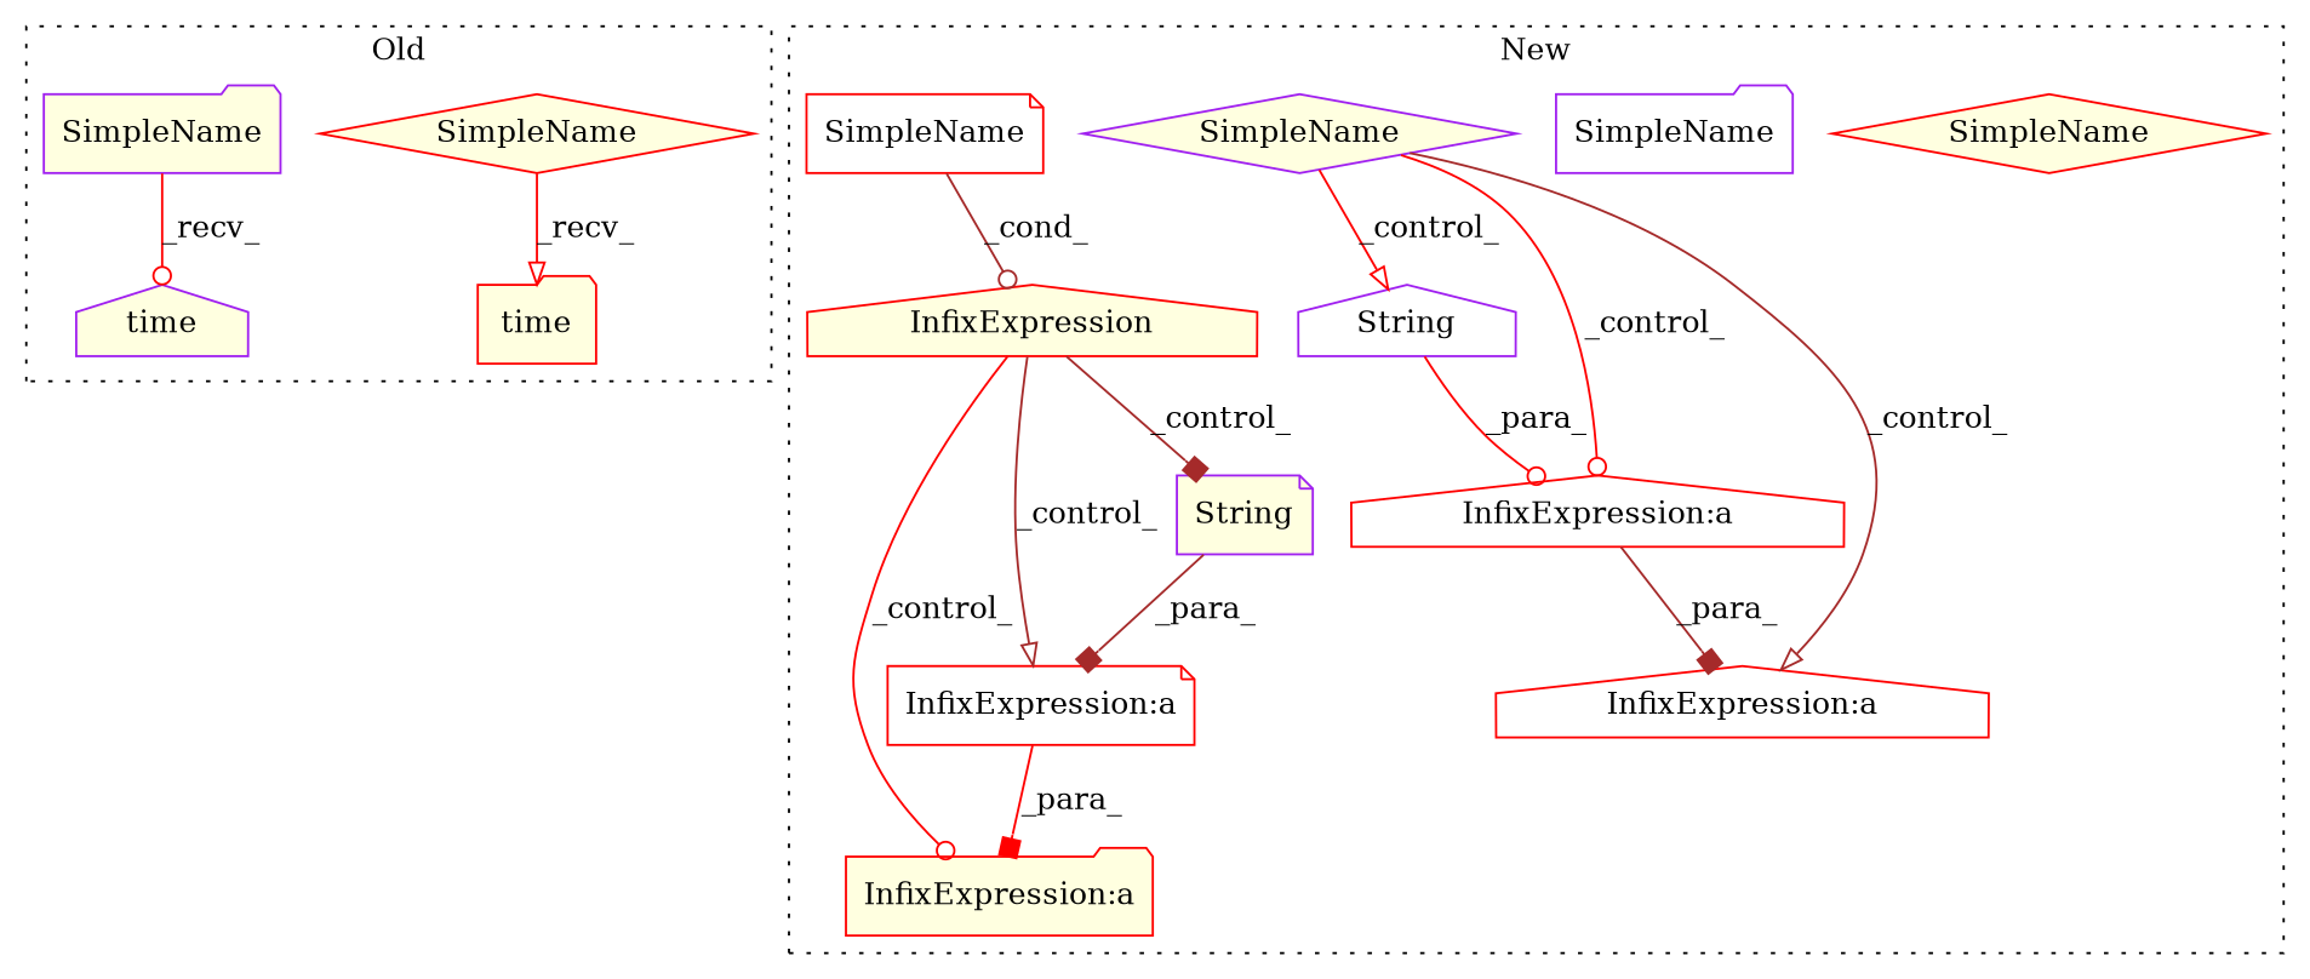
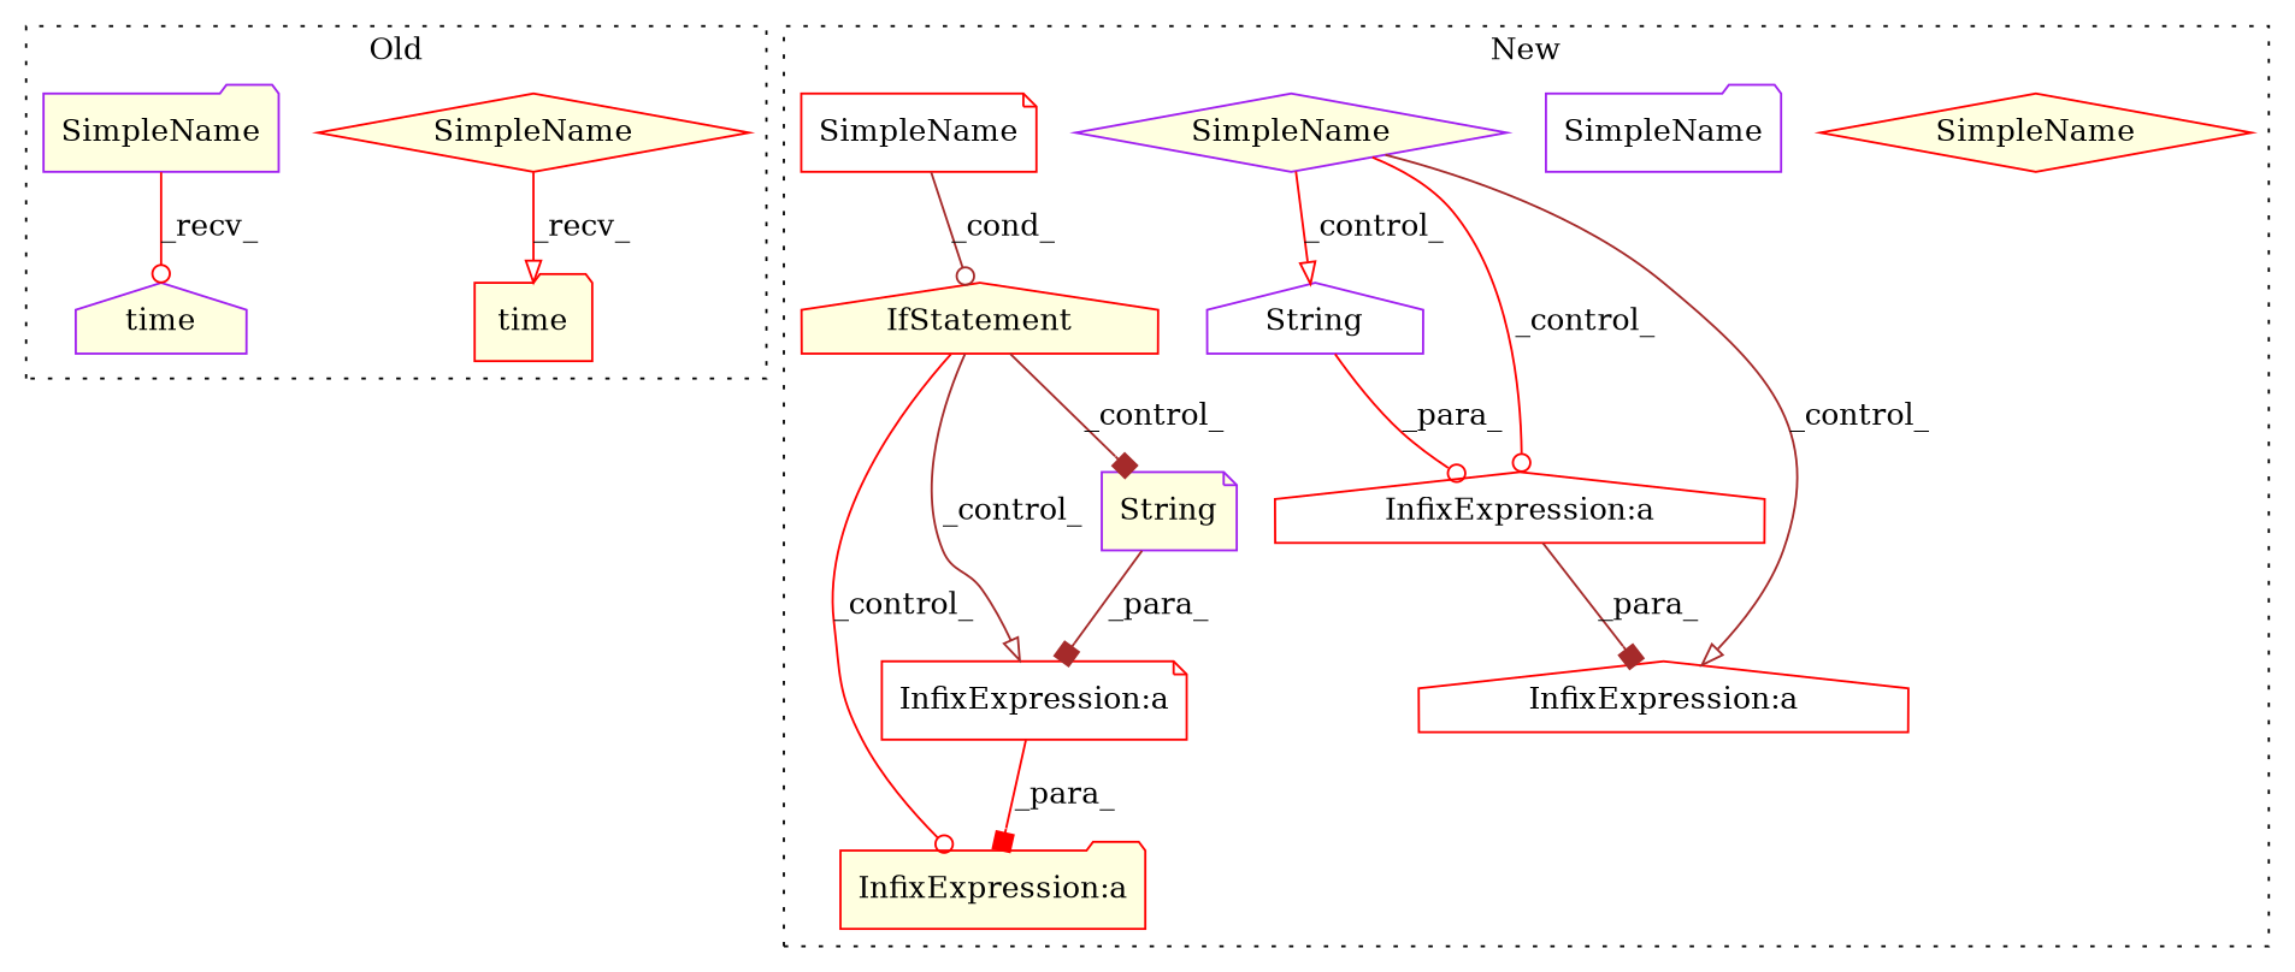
  digraph {
    node [a=42 l=3 s=6432 shape=house style=filled fillcolor=lightyellow color=red]
    edge [color=red arrowhead=odot]
    n1 [a=32 l=6 label=time s=6697 color=purple]
    n2 [a=32 l=6 label=time s=4137 shape=folder]
    n3 [l=4 label=SimpleName s=4132 shape=diamond]
    n4 [l=4 label=SimpleName s=6692 shape=folder color=purple]
    n5 [a=32 l="7,1" label=String s="6498,6512" shape=note color=purple]
    n6 [a=32 l="7,1" label=String s="5987,6001" fillcolor=white color=purple]
    n7 [a=27 label="InfixExpression:a" s=6003 fillcolor=white]
    n8 [a=27 label="InfixExpression:a" s=5984 fillcolor=white]
    n9 [a=27 label="InfixExpression:a" s=6514 shape=folder]
    n10 [a=27 label="InfixExpression:a" s=6495 shape=note fillcolor=white]
    n11 [l=7 label=SimpleName shape=diamond]
    n12 [l=7 label=SimpleName s=5919 shape=folder fillcolor=white color=purple]
-   n13 [a=25 l="4,2" label=InfixExpression s="6428,6439"]
+   n13 [a=25 l="4,2" label=IfStatement s="6428,6439"]
    n14 [l=7 label=SimpleName s=5919 shape=diamond color=purple]
    n15 [l=7 label=SimpleName shape=note fillcolor=white]
    subgraph cluster_1 {
      label=Old
      style=dotted
      n1
      n2
      n3
      n4
    }
    subgraph cluster_2 {
      label=New
      style=dotted
      n5
      n6
      n7
      n8
      n9
      n10
      n11
      n12
      n13
      n14
      n15
    }
    n3 -> n2 [label=_recv_ arrowhead=onormal]
    n4 -> n1 [label=_recv_]
    n5 -> n10 [label=_para_ color=brown arrowhead=box]
    n6 -> n8 [label=_para_]
    n8 -> n7 [label=_para_ color=brown arrowhead=box]
    n10 -> n9 [label=_para_ arrowhead=box]
    n13 -> n5 [label=_control_ color=brown arrowhead=box]
    n13 -> n9 [label=_control_]
    n13 -> n10 [label=_control_ color=brown arrowhead=onormal]
    n14 -> n6 [label=_control_ arrowhead=onormal]
    n14 -> n7 [label=_control_ color=brown arrowhead=onormal]
    n14 -> n8 [label=_control_]
    n15 -> n13 [label=_cond_ color=brown]
  }
